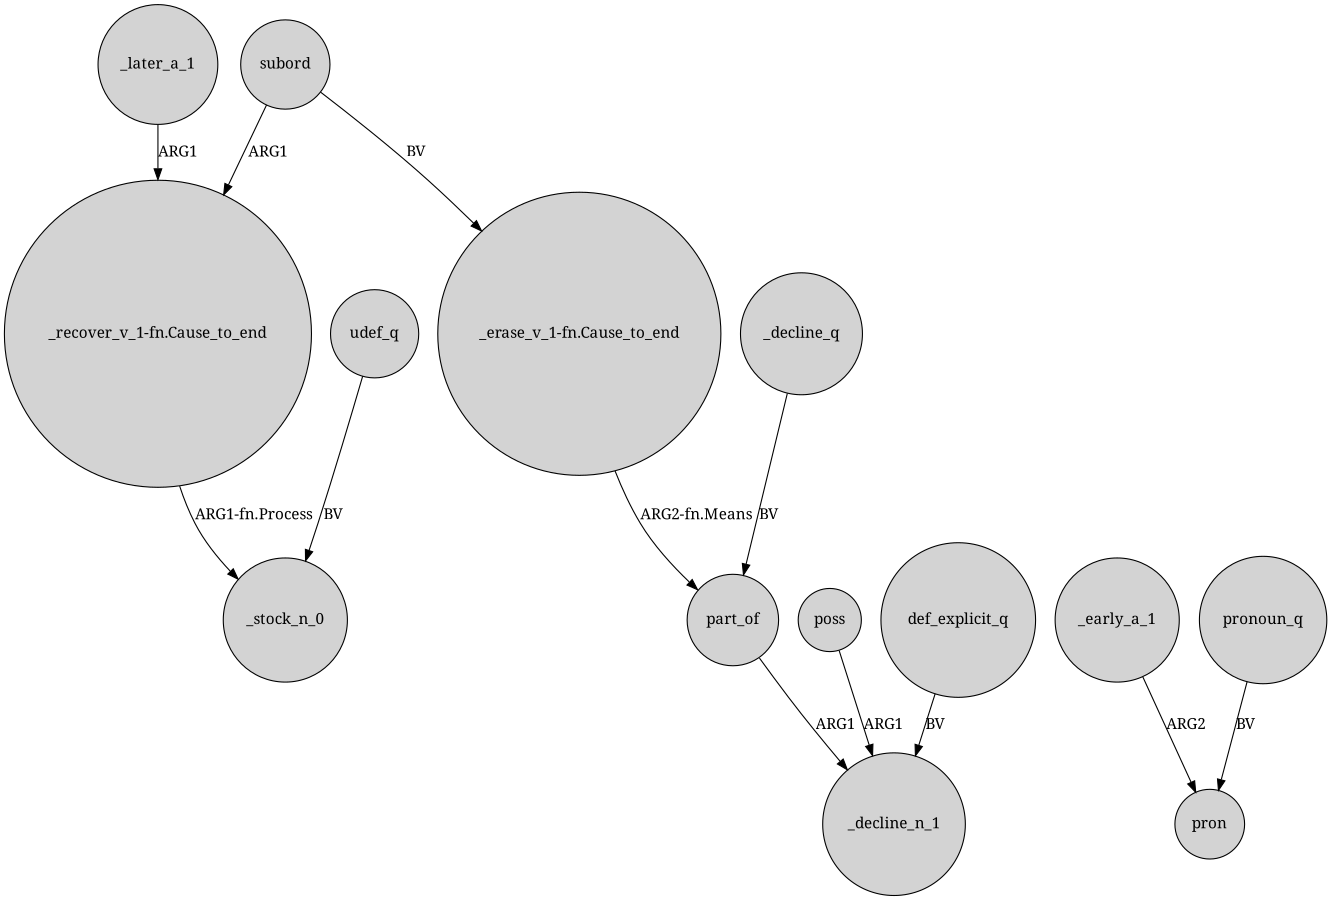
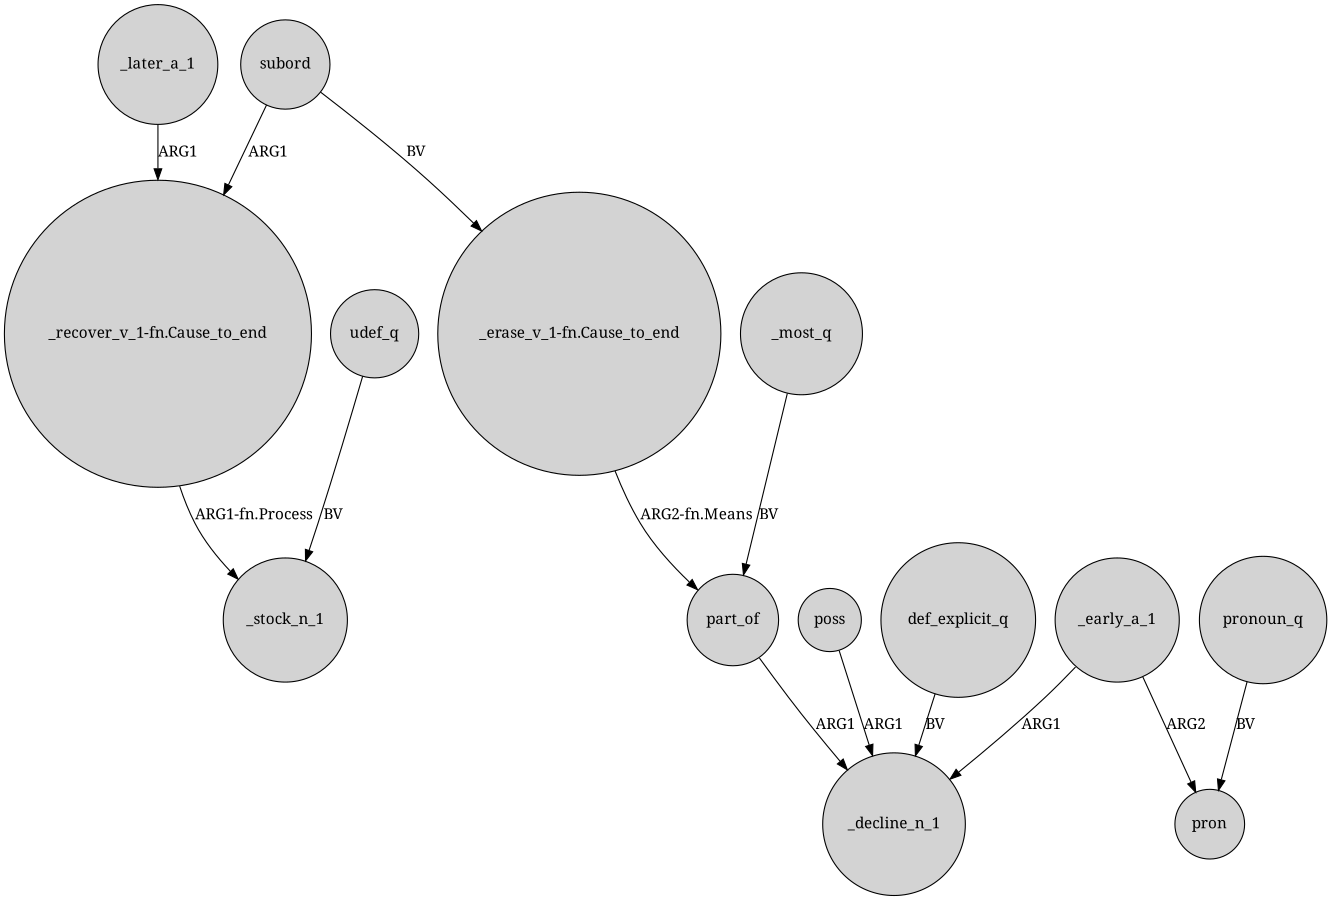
  digraph {
    fontname="Noto Serif"
    node [fontname="Noto Serif" shape=circle style=filled]
    edge [fontname="Noto Serif"]
    _later_a_1
    "_recover_v_1-fn.Cause_to_end"
-   _stock_n_1 [label=_stock_n_0]
-   _most_q [label=_decline_q]
+   _stock_n_1
+   _most_q
    part_of
    _decline_n_1
    "_erase_v_1-fn.Cause_to_end"
    _early_a_1
    pron
    subord
    poss
    pronoun_q
    def_explicit_q
    udef_q
    _later_a_1 -> "_recover_v_1-fn.Cause_to_end" [label=ARG1]
    "_recover_v_1-fn.Cause_to_end" -> _stock_n_1 [label="ARG1-fn.Process"]
    _most_q -> part_of [label=BV]
    part_of -> _decline_n_1 [label=ARG1]
    "_erase_v_1-fn.Cause_to_end" -> part_of [label="ARG2-fn.Means"]
+   _early_a_1 -> _decline_n_1 [label=ARG1]
    _early_a_1 -> pron [label=ARG2]
    subord -> "_recover_v_1-fn.Cause_to_end" [label=ARG1]
    subord -> "_erase_v_1-fn.Cause_to_end" [label=BV]
    poss -> _decline_n_1 [label=ARG1]
    pronoun_q -> pron [label=BV]
    def_explicit_q -> _decline_n_1 [label=BV]
    udef_q -> _stock_n_1 [label=BV]
  }
